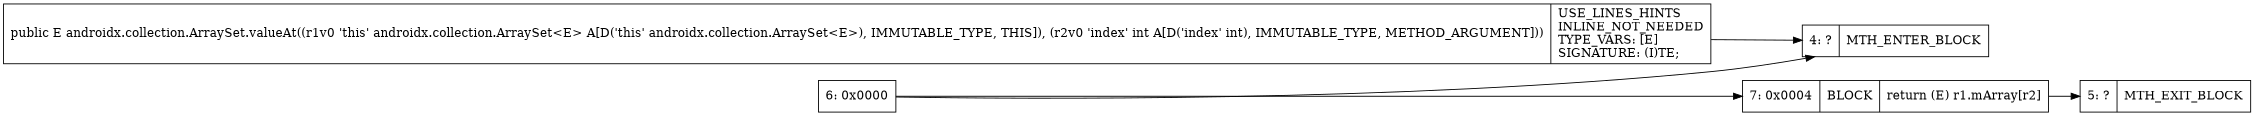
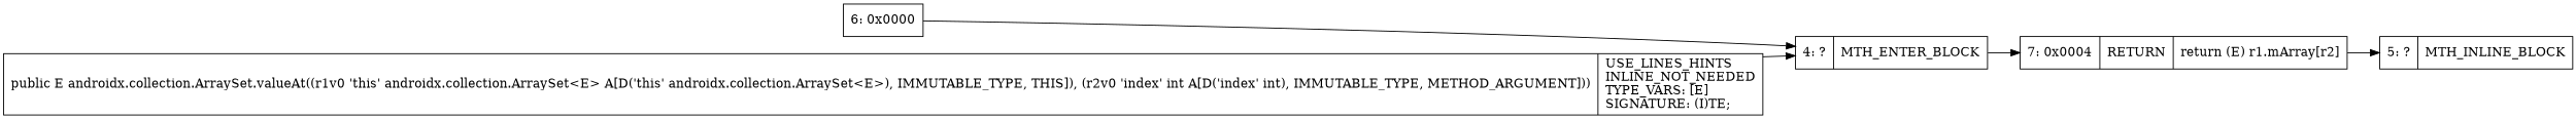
  digraph {
    rankdir=LR
    node [shape=record]
    n1 [label="{4\:\ ?|MTH_ENTER_BLOCK\l}"]
    n2 [label="{6\:\ 0x0000}"]
-   n3 [label="{7\:\ 0x0004|BLOCK\l|return (E) r1.mArray[r2]\l}"]
-   n4 [label="{5\:\ ?|MTH_EXIT_BLOCK\l}"]
+   n3 [label="{7\:\ 0x0004|RETURN\l|return (E) r1.mArray[r2]\l}"]
+   n4 [label="{5\:\ ?|MTH_INLINE_BLOCK\l}"]
    n5 [label="{public E androidx.collection.ArraySet.valueAt((r1v0 'this' androidx.collection.ArraySet\<E\> A[D('this' androidx.collection.ArraySet\<E\>), IMMUTABLE_TYPE, THIS]), (r2v0 'index' int A[D('index' int), IMMUTABLE_TYPE, METHOD_ARGUMENT]))  | USE_LINES_HINTS\lINLINE_NOT_NEEDED\lTYPE_VARS: [E]\lSIGNATURE: (I)TE;\l}"]
    n2 -> n1
-   n2 -> n3
+   n1 -> n3
    n3 -> n4
    n5 -> n1
  }
